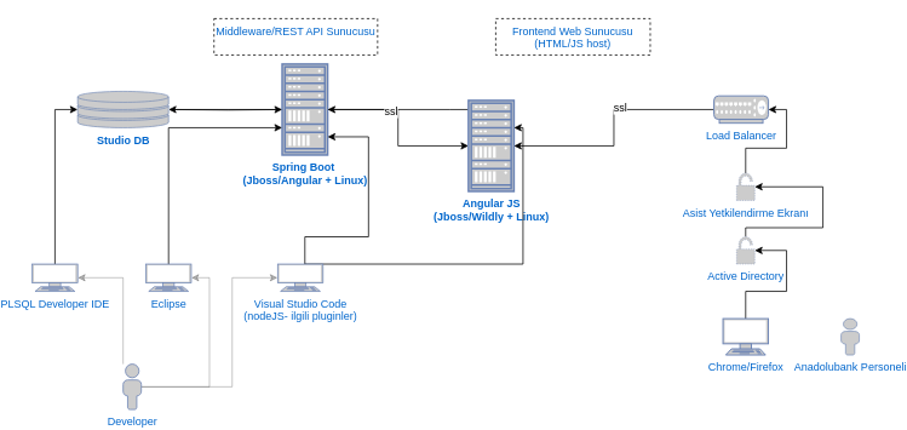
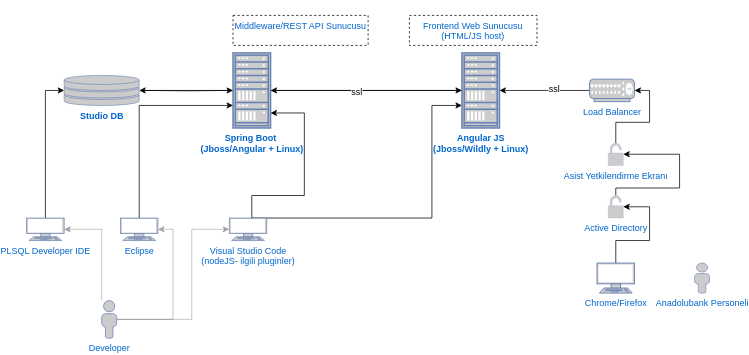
  <mxCell id="0" />
  <mxCell id="1" parent="0" />
  <mxCell id="2" style="edgeStyle=orthogonalEdgeStyle;rounded=0;orthogonalLoop=1;jettySize=auto;html=1;entryX=0;entryY=0.5;entryDx=0;entryDy=0;entryPerimeter=0;" edge="1" parent="1" target="6"><mxGeometry relative="1" as="geometry"><mxPoint x="175" y="120" as="sourcePoint" /></mxGeometry></mxCell>
  <mxCell id="3" value="Studio DB" style="fontColor=#0066CC;verticalAlign=top;verticalLabelPosition=bottom;labelPosition=center;align=center;html=1;outlineConnect=0;fillColor=#CCCCCC;strokeColor=#6881B3;gradientColor=none;gradientDirection=north;strokeWidth=2;shape=mxgraph.networks.storage;fontStyle=1" vertex="1" parent="1"><mxGeometry x="70" y="100" width="100" height="40" as="geometry" /></mxCell>
  <mxCell id="4" style="edgeStyle=orthogonalEdgeStyle;rounded=0;orthogonalLoop=1;jettySize=auto;html=1;" edge="1" parent="1" source="6" target="3"><mxGeometry relative="1" as="geometry"><mxPoint x="175" y="120" as="targetPoint" /></mxGeometry></mxCell>
  <mxCell id="5" style="edgeStyle=orthogonalEdgeStyle;rounded=0;orthogonalLoop=1;jettySize=auto;html=1;exitX=1;exitY=0.5;exitDx=0;exitDy=0;exitPerimeter=0;entryX=0;entryY=0.5;entryDx=0;entryDy=0;entryPerimeter=0;" edge="1" parent="1" source="6" target="10"><mxGeometry relative="1" as="geometry" /></mxCell>
  <mxCell id="6" value="Spring Boot&amp;nbsp;&lt;br&gt;(Jboss/Angular + Linux)&lt;br&gt;" style="fontColor=#0066CC;verticalAlign=top;verticalLabelPosition=bottom;labelPosition=center;align=center;html=1;outlineConnect=0;fillColor=#CCCCCC;strokeColor=#6881B3;gradientColor=none;gradientDirection=north;strokeWidth=2;shape=mxgraph.networks.rack;fontStyle=1" vertex="1" parent="1"><mxGeometry x="295" y="70" width="50" height="100" as="geometry" /></mxCell>
- <mxCell id="7" value="Middleware/REST API Sunucusu" style="text;html=1;align=center;verticalAlign=top;whiteSpace=wrap;fontColor=#0066CC;strokeColor=#000000;strokeWidth=1;fillColor=none;gradientDirection=north;dashed=1;" vertex="1" parent="1"><mxGeometry x="220" y="20" width="180" height="40" as="geometry" /></mxCell>
+ <mxCell id="7" value="Middleware/REST API Sunucusu" style="text;html=1;align=center;verticalAlign=top;whiteSpace=wrap;fontColor=#0066CC;strokeColor=#000000;strokeWidth=1;fillColor=none;gradientDirection=north;dashed=1;" vertex="1" parent="1"><mxGeometry x="295" y="20" width="180" height="40" as="geometry" /></mxCell>
  <mxCell id="8" style="edgeStyle=orthogonalEdgeStyle;rounded=0;orthogonalLoop=1;jettySize=auto;html=1;entryX=1;entryY=0.5;entryDx=0;entryDy=0;entryPerimeter=0;" edge="1" parent="1" source="10" target="6"><mxGeometry relative="1" as="geometry"><Array as="points"><mxPoint x="480" y="120" /><mxPoint x="480" y="120" /></Array></mxGeometry></mxCell>
  <mxCell id="9" value="ssl" style="text;html=1;resizable=0;points=[];align=center;verticalAlign=middle;labelBackgroundColor=#ffffff;" vertex="1" connectable="0" parent="8"><mxGeometry x="0.106" y="1" relative="1" as="geometry"><mxPoint as="offset" /></mxGeometry></mxCell>
- <mxCell id="10" value="Angular JS&lt;br&gt;(Jboss/Wildly + Linux)&lt;br&gt;" style="fontColor=#0066CC;verticalAlign=top;verticalLabelPosition=bottom;labelPosition=center;align=center;html=1;outlineConnect=0;fillColor=#CCCCCC;strokeColor=#6881B3;gradientColor=none;gradientDirection=north;strokeWidth=2;shape=mxgraph.networks.rack;fontStyle=1" vertex="1" parent="1"><mxGeometry x="500" y="110" width="50" height="100" as="geometry" /></mxCell>
+ <mxCell id="10" value="Angular JS&lt;br&gt;(Jboss/Wildly + Linux)&lt;br&gt;" style="fontColor=#0066CC;verticalAlign=top;verticalLabelPosition=bottom;labelPosition=center;align=center;html=1;outlineConnect=0;fillColor=#CCCCCC;strokeColor=#6881B3;gradientColor=none;gradientDirection=north;strokeWidth=2;shape=mxgraph.networks.rack;fontStyle=1" vertex="1" parent="1"><mxGeometry x="600" y="70" width="50" height="100" as="geometry" /></mxCell>
  <mxCell id="11" value="Frontend Web Sunucusu (HTML/JS host)" style="text;html=1;align=center;verticalAlign=top;whiteSpace=wrap;fontColor=#0066CC;strokeColor=#000000;strokeWidth=1;fillColor=none;gradientDirection=north;perimeterSpacing=1;dashed=1;" vertex="1" parent="1"><mxGeometry x="530" y="20" width="170" height="40" as="geometry" /></mxCell>
  <mxCell id="12" style="edgeStyle=orthogonalEdgeStyle;rounded=0;orthogonalLoop=1;jettySize=auto;html=1;opacity=30;entryX=1;entryY=0.5;entryDx=0;entryDy=0;entryPerimeter=0;" edge="1" parent="1" source="15" target="17"><mxGeometry relative="1" as="geometry"><Array as="points"><mxPoint x="120" y="305" /></Array></mxGeometry></mxCell>
  <mxCell id="13" style="edgeStyle=orthogonalEdgeStyle;rounded=0;orthogonalLoop=1;jettySize=auto;html=1;entryX=0;entryY=0.5;entryDx=0;entryDy=0;entryPerimeter=0;opacity=30;" edge="1" parent="1" source="15" target="20"><mxGeometry relative="1" as="geometry"><Array as="points"><mxPoint x="240" y="425" /><mxPoint x="240" y="305" /></Array></mxGeometry></mxCell>
  <mxCell id="14" style="edgeStyle=orthogonalEdgeStyle;rounded=0;orthogonalLoop=1;jettySize=auto;html=1;entryX=1;entryY=0.5;entryDx=0;entryDy=0;entryPerimeter=0;opacity=30;" edge="1" parent="1" source="15" target="22"><mxGeometry relative="1" as="geometry" /></mxCell>
  <mxCell id="15" value="Developer" style="fontColor=#0066CC;verticalAlign=top;verticalLabelPosition=bottom;labelPosition=center;align=center;html=1;outlineConnect=0;fillColor=#CCCCCC;strokeColor=#6881B3;gradientColor=none;gradientDirection=north;strokeWidth=2;shape=mxgraph.networks.user_male;" vertex="1" parent="1"><mxGeometry x="120" y="400" width="20" height="50" as="geometry" /></mxCell>
  <mxCell id="16" style="edgeStyle=orthogonalEdgeStyle;rounded=0;orthogonalLoop=1;jettySize=auto;html=1;entryX=0;entryY=0.5;entryDx=0;entryDy=0;entryPerimeter=0;" edge="1" parent="1" source="17" target="3"><mxGeometry relative="1" as="geometry" /></mxCell>
  <mxCell id="17" value="PLSQL Developer IDE" style="fontColor=#0066CC;verticalAlign=top;verticalLabelPosition=bottom;labelPosition=center;align=center;html=1;outlineConnect=0;fillColor=#CCCCCC;strokeColor=#6881B3;gradientColor=none;gradientDirection=north;strokeWidth=2;shape=mxgraph.networks.terminal;direction=east;" vertex="1" parent="1"><mxGeometry x="20" y="290" width="50" height="30" as="geometry" /></mxCell>
  <mxCell id="18" style="edgeStyle=orthogonalEdgeStyle;rounded=0;orthogonalLoop=1;jettySize=auto;html=1;exitX=1;exitY=0;exitDx=0;exitDy=0;exitPerimeter=0;" edge="1" parent="1" source="20" target="6"><mxGeometry relative="1" as="geometry"><mxPoint x="320" y="180" as="targetPoint" /><Array as="points"><mxPoint x="320" y="260" /><mxPoint x="390" y="260" /><mxPoint x="390" y="150" /></Array></mxGeometry></mxCell>
  <mxCell id="19" style="edgeStyle=orthogonalEdgeStyle;rounded=0;orthogonalLoop=1;jettySize=auto;html=1;" edge="1" parent="1" source="20" target="10"><mxGeometry relative="1" as="geometry"><Array as="points"><mxPoint x="560" y="290" /><mxPoint x="560" y="140" /></Array></mxGeometry></mxCell>
  <mxCell id="20" value="Visual Studio Code&lt;br&gt;(nodeJS- ilgili pluginler)&lt;br&gt;" style="fontColor=#0066CC;verticalAlign=top;verticalLabelPosition=bottom;labelPosition=center;align=center;html=1;outlineConnect=0;fillColor=#CCCCCC;strokeColor=#6881B3;gradientColor=none;gradientDirection=north;strokeWidth=2;shape=mxgraph.networks.terminal;direction=east;" vertex="1" parent="1"><mxGeometry x="290" y="290" width="50" height="30" as="geometry" /></mxCell>
  <mxCell id="21" style="edgeStyle=orthogonalEdgeStyle;rounded=0;orthogonalLoop=1;jettySize=auto;html=1;exitX=0.5;exitY=0;exitDx=0;exitDy=0;exitPerimeter=0;" edge="1" parent="1" source="22" target="6"><mxGeometry relative="1" as="geometry"><Array as="points"><mxPoint x="170" y="140" /></Array></mxGeometry></mxCell>
  <mxCell id="22" value="Eclipse" style="fontColor=#0066CC;verticalAlign=top;verticalLabelPosition=bottom;labelPosition=center;align=center;html=1;outlineConnect=0;fillColor=#CCCCCC;strokeColor=#6881B3;gradientColor=none;gradientDirection=north;strokeWidth=2;shape=mxgraph.networks.terminal;direction=east;" vertex="1" parent="1"><mxGeometry x="145" y="290" width="50" height="30" as="geometry" /></mxCell>
  <mxCell id="23" style="edgeStyle=orthogonalEdgeStyle;rounded=0;orthogonalLoop=1;jettySize=auto;html=1;entryX=1;entryY=0.5;entryDx=0;entryDy=0;entryPerimeter=0;" edge="1" parent="1" source="24" target="32"><mxGeometry relative="1" as="geometry" /></mxCell>
  <mxCell id="24" value="Asist Yetkilendirme Ekranı" style="fontColor=#0066CC;verticalAlign=top;verticalLabelPosition=bottom;labelPosition=center;align=center;html=1;outlineConnect=0;fillColor=#CCCCCC;strokeColor=#6881B3;gradientColor=none;gradientDirection=north;strokeWidth=2;shape=mxgraph.networks.unsecure;dashed=1;" vertex="1" parent="1"><mxGeometry x="795" y="190" width="20" height="30" as="geometry" /></mxCell>
  <mxCell id="25" style="edgeStyle=orthogonalEdgeStyle;rounded=0;orthogonalLoop=1;jettySize=auto;html=1;entryX=1;entryY=0.5;entryDx=0;entryDy=0;entryPerimeter=0;" edge="1" parent="1" source="26" target="24"><mxGeometry relative="1" as="geometry"><Array as="points"><mxPoint x="805" y="250" /><mxPoint x="890" y="250" /><mxPoint x="890" y="205" /></Array></mxGeometry></mxCell>
  <mxCell id="26" value="Active Directory&lt;br&gt;" style="fontColor=#0066CC;verticalAlign=top;verticalLabelPosition=bottom;labelPosition=center;align=center;html=1;outlineConnect=0;fillColor=#CCCCCC;strokeColor=#6881B3;gradientColor=none;gradientDirection=north;strokeWidth=2;shape=mxgraph.networks.unsecure;dashed=1;" vertex="1" parent="1"><mxGeometry x="795" y="260" width="20" height="30" as="geometry" /></mxCell>
  <mxCell id="27" style="edgeStyle=orthogonalEdgeStyle;rounded=0;orthogonalLoop=1;jettySize=auto;html=1;entryX=1;entryY=0.5;entryDx=0;entryDy=0;entryPerimeter=0;" edge="1" parent="1" source="28" target="26"><mxGeometry relative="1" as="geometry"><Array as="points"><mxPoint x="805" y="320" /><mxPoint x="850" y="320" /><mxPoint x="850" y="275" /></Array></mxGeometry></mxCell>
  <mxCell id="28" value="Chrome/Firefox" style="fontColor=#0066CC;verticalAlign=top;verticalLabelPosition=bottom;labelPosition=center;align=center;html=1;outlineConnect=0;fillColor=#CCCCCC;strokeColor=#6881B3;gradientColor=none;gradientDirection=north;strokeWidth=2;shape=mxgraph.networks.terminal;" vertex="1" parent="1"><mxGeometry x="780" y="350" width="50" height="40" as="geometry" /></mxCell>
  <mxCell id="29" value="Anadolubank Personeli" style="fontColor=#0066CC;verticalAlign=top;verticalLabelPosition=bottom;labelPosition=center;align=center;html=1;outlineConnect=0;fillColor=#CCCCCC;strokeColor=#6881B3;gradientColor=none;gradientDirection=north;strokeWidth=2;shape=mxgraph.networks.user_male;" vertex="1" parent="1"><mxGeometry x="910" y="350" width="20" height="40" as="geometry" /></mxCell>
  <mxCell id="30" style="edgeStyle=orthogonalEdgeStyle;rounded=0;orthogonalLoop=1;jettySize=auto;html=1;" edge="1" parent="1" source="32" target="10"><mxGeometry relative="1" as="geometry" /></mxCell>
  <mxCell id="31" value="ssl" style="text;html=1;resizable=0;points=[];align=center;verticalAlign=middle;labelBackgroundColor=#ffffff;" vertex="1" connectable="0" parent="30"><mxGeometry x="-0.2" y="-3" relative="1" as="geometry"><mxPoint as="offset" /></mxGeometry></mxCell>
  <mxCell id="32" value="Load Balancer" style="fontColor=#0066CC;verticalAlign=top;verticalLabelPosition=bottom;labelPosition=center;align=center;html=1;outlineConnect=0;fillColor=#CCCCCC;strokeColor=#6881B3;gradientColor=none;gradientDirection=north;strokeWidth=2;shape=mxgraph.networks.hub;" vertex="1" parent="1"><mxGeometry x="770" y="105" width="60" height="30" as="geometry" /></mxCell>
